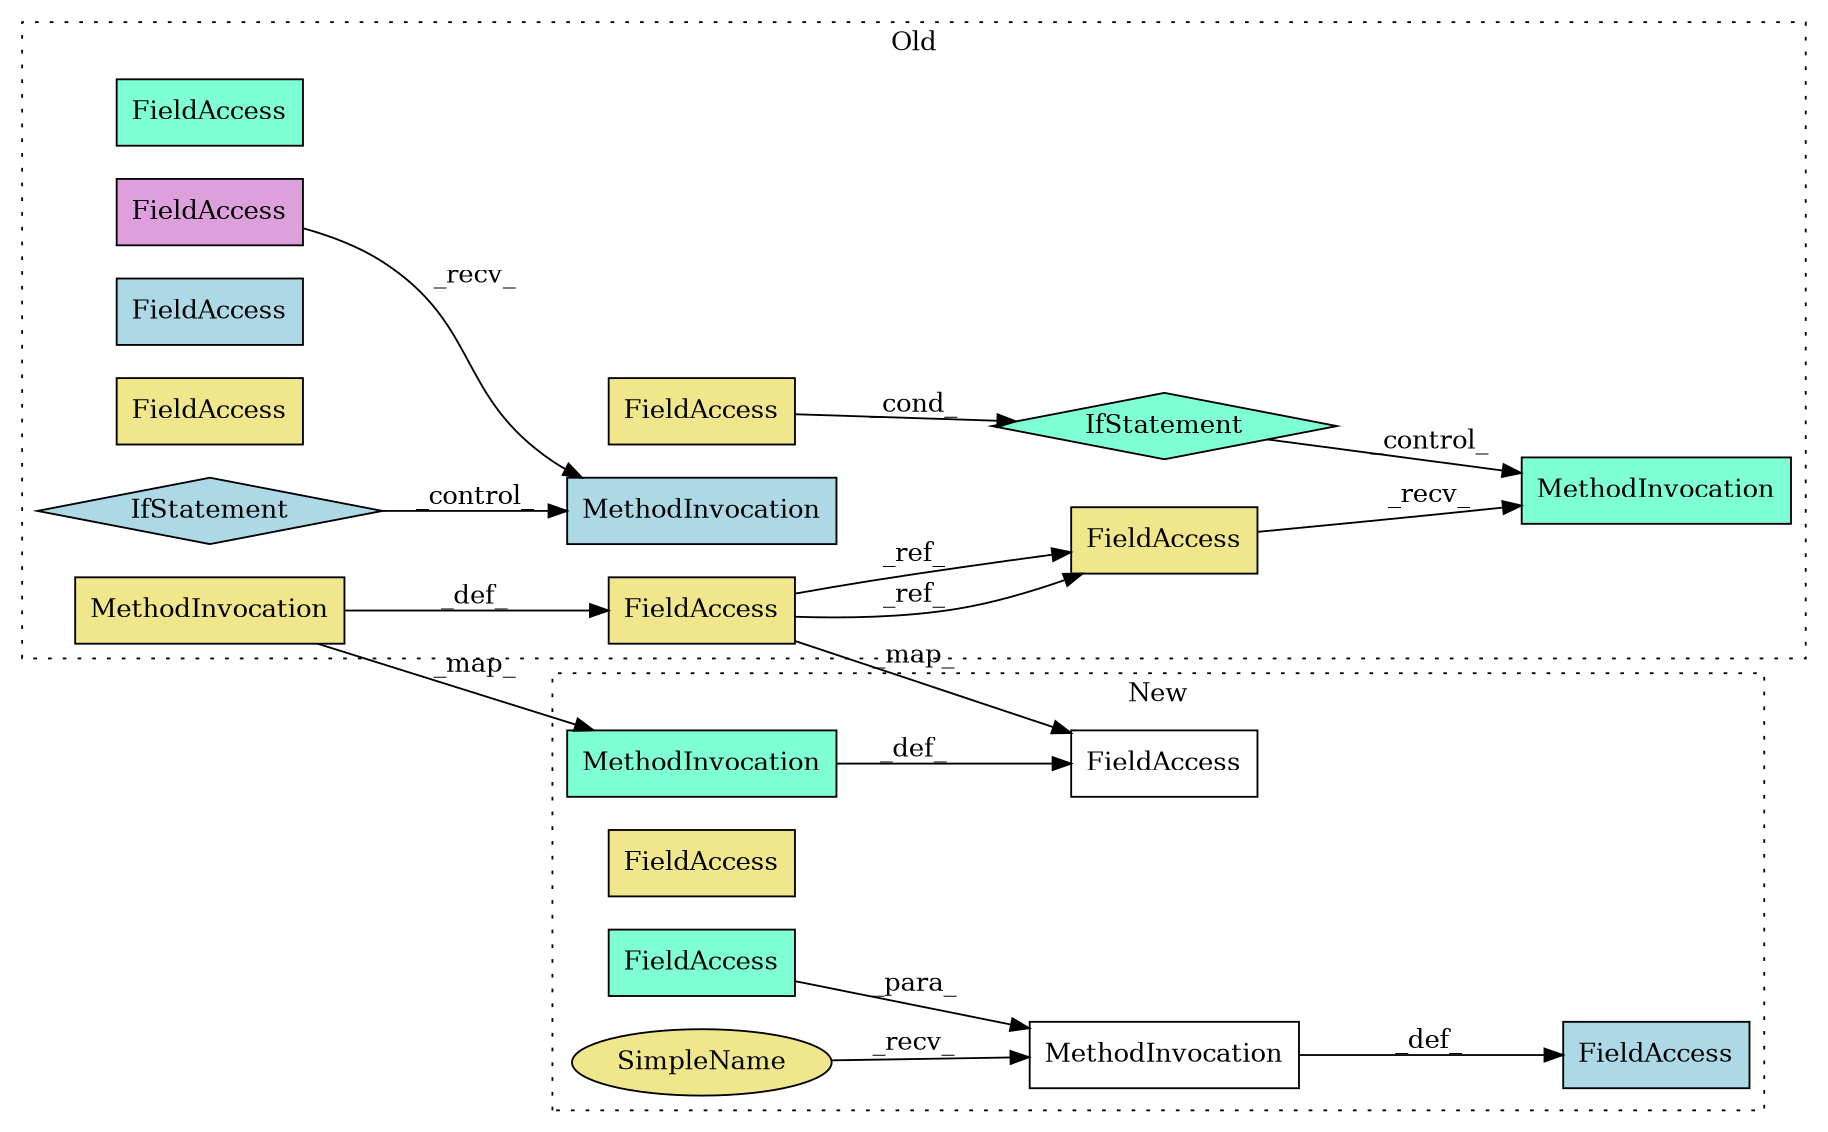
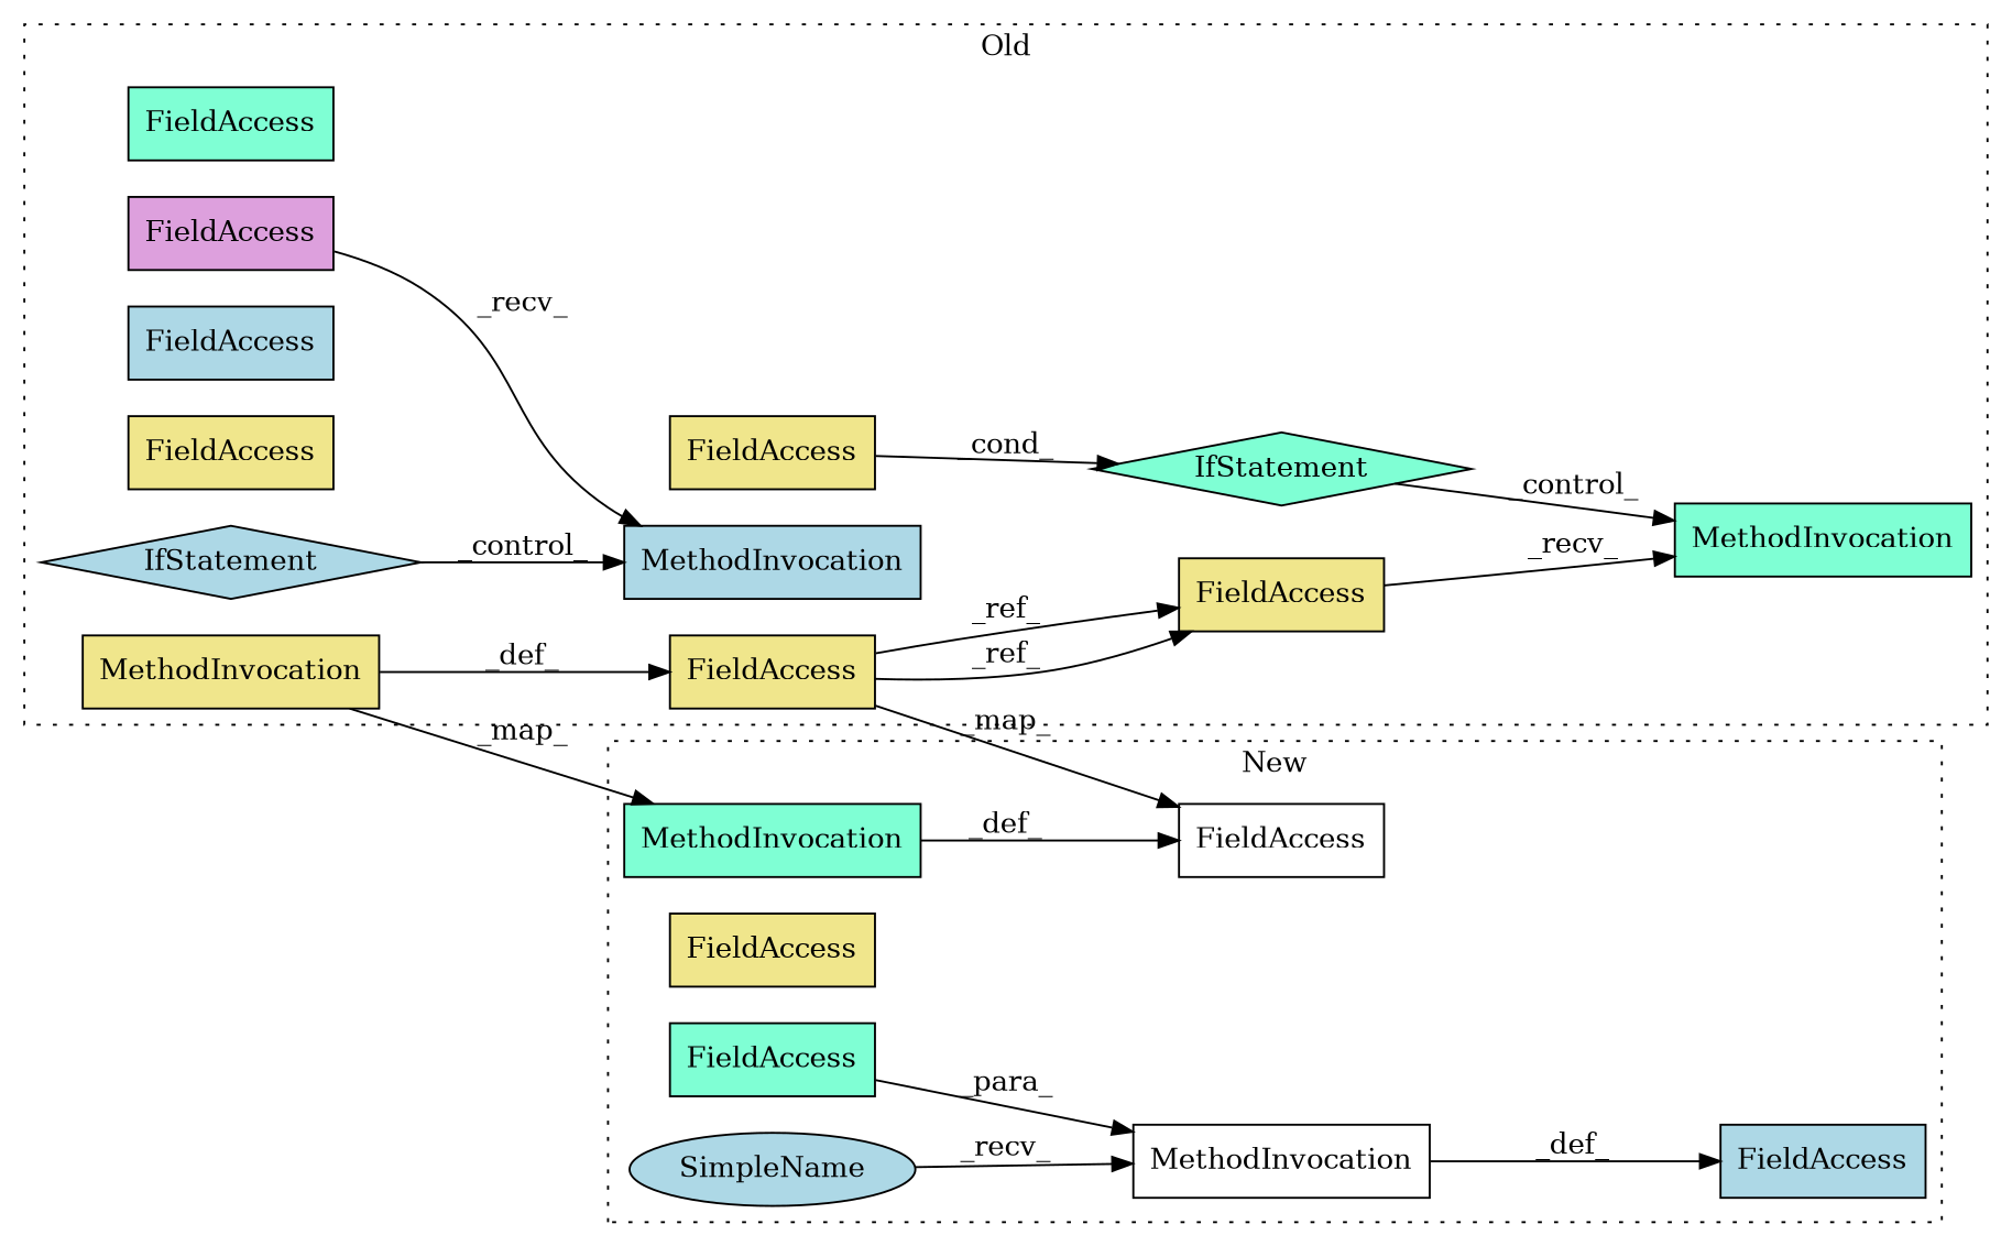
  digraph {
    rankdir=LR
    node [a=22 l=9 s=2497 shape=box style=filled fillcolor=khaki]
    n1 [l=3 label=FieldAccess fillcolor=aquamarine]
    n2 [label=FieldAccess s=4156]
    n3 [l=4 label=FieldAccess s=4121]
    n4 [label=FieldAccess s=4056]
    n5 [l=3 label=FieldAccess fillcolor=plum]
    n6 [l=4 label=FieldAccess s=4121 fillcolor=lightblue]
    n7 [label=FieldAccess s=4156]
    n8 [a=25 l="4,2" label=IfStatement s="2472,2485" shape=diamond fillcolor=lightblue]
    n9 [a=25 l="4,2" label=IfStatement s="4117,4130" shape=diamond fillcolor=aquamarine]
    n10 [a=32 l=6 label=MethodInvocation s=2501 fillcolor=lightblue]
    n11 [a=32 l=6 label=MethodInvocation s=4166 fillcolor=aquamarine]
    n12 [a=32 l="11,1" label=MethodInvocation s="4081,4103"]
    n13 [l=6 label=FieldAccess s=2493 fillcolor=aquamarine]
    n14 [l=6 label=FieldAccess s=2493]
    n15 [label=FieldAccess s=4038 fillcolor=white]
    n16 [l=3 label=FieldAccess s=2409 fillcolor=lightblue]
    n17 [a=32 l="11,1" label=MethodInvocation s="4054,4076" fillcolor=aquamarine]
    n18 [a=32 l="3,1" label=MethodInvocation s="2490,2499" fillcolor=white]
-   n19 [a=42 label=SimpleName shape=ellipse l="" s=""]
+   n19 [a=42 label=SimpleName shape=ellipse fillcolor=lightblue l="" s=""]
    subgraph cluster_1 {
      label=Old
      style=dotted
      n1
      n2
      n3
      n4
      n5
      n6
      n7
      n8
      n9
      n10
      n11
      n12
    }
    subgraph cluster_2 {
      label=New
      style=dotted
      n13
      n14
      n15
      n16
      n17
      n18
      n19
    }
    n2 -> n11 [label=_recv_]
    n3 -> n9 [label=_cond_]
    n4 -> n2 [label=_ref_]
    n4 -> n2 [label=_ref_]
    n4 -> n15 [label=_map_]
    n5 -> n10 [label=_recv_]
    n8 -> n10 [label=_control_]
    n9 -> n11 [label=_control_]
    n12 -> n4 [label=_def_]
    n12 -> n17 [label=_map_]
    n13 -> n18 [label=_para_]
    n17 -> n15 [label=_def_]
    n18 -> n16 [label=_def_]
    n19 -> n18 [label=_recv_]
  }
